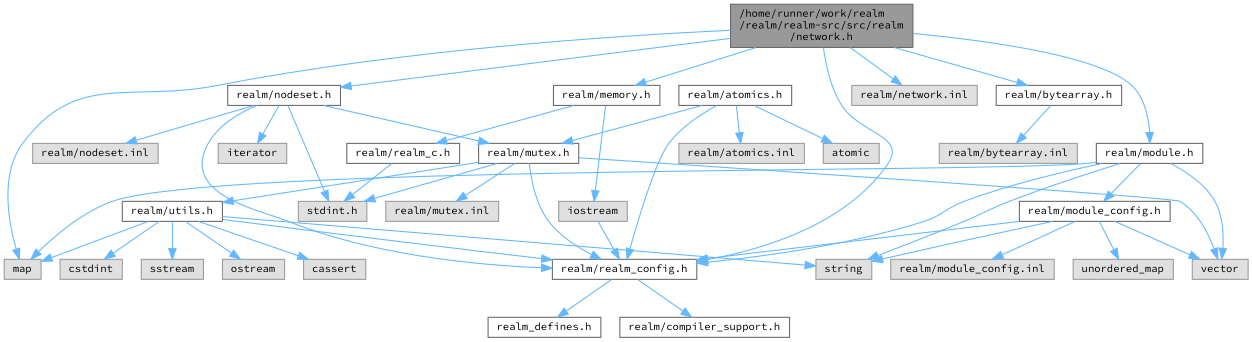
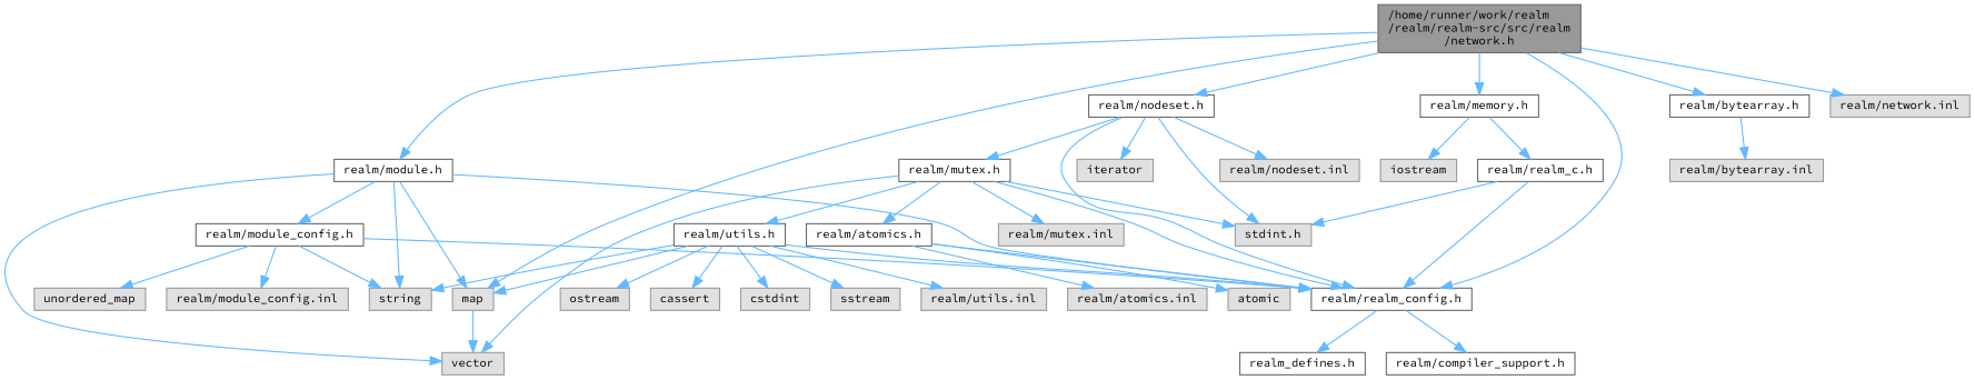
  digraph {
    fontname="Source Code Pro"
    node [color=grey60 fillcolor="#E0E0E0" fontname="Source Code Pro" fontsize=10 shape=box style=filled]
    edge [color=steelblue1 fontname="Source Code Pro" fontsize=10 labelfontname=Helvetica labelfontsize=10 style=solid]
    n1 [color=gray40 fillcolor=grey60 fontcolor=black height=0.2 label="/home/runner/work/realm\l/realm/realm-src/src/realm\l/network.h" width=0.4]
    n2 [color=grey40 fillcolor=white height=0.2 label="realm/realm_config.h" width=0.4]
    n3 [color=grey40 fillcolor=white height=0.2 label="realm/module.h" width=0.4]
    n4 [height=0.2 label=map width=0.4]
    n5 [color=grey40 fillcolor=white height=0.2 label="realm/nodeset.h" width=0.4]
    n6 [color=grey40 fillcolor=white height=0.2 label="realm/memory.h" width=0.4]
    n7 [color=grey40 fillcolor=white height=0.2 label="realm/bytearray.h" width=0.4]
    n8 [height=0.2 label="realm/network.inl" width=0.4]
    n9 [color=grey40 fillcolor=white height=0.2 label="realm_defines.h" width=0.4]
    n10 [color=grey40 fillcolor=white height=0.2 label="realm/compiler_support.h" width=0.4]
    n11 [color=grey40 fillcolor=white height=0.2 label="realm/module_config.h" width=0.4]
    n12 [height=0.2 label=string width=0.4]
    n13 [height=0.2 label=vector width=0.4]
    n14 [color=grey40 fillcolor=white height=0.2 label="realm/mutex.h" width=0.4]
    n15 [height=0.2 label="stdint.h" width=0.4]
    n16 [height=0.2 label=iterator width=0.4]
    n17 [height=0.2 label="realm/nodeset.inl" width=0.4]
    n18 [color=grey40 fillcolor=white height=0.2 label="realm/realm_c.h" width=0.4]
    n19 [height=0.2 label=iostream width=0.4]
    n20 [height=0.2 label="realm/bytearray.inl" width=0.4]
    n21 [height=0.2 label=unordered_map width=0.4]
    n22 [height=0.2 label="realm/module_config.inl" width=0.4]
    n23 [color=grey40 fillcolor=white height=0.2 label="realm/utils.h" width=0.4]
    n24 [color=grey40 fillcolor=white height=0.2 label="realm/atomics.h" width=0.4]
    n25 [height=0.2 label="realm/mutex.inl" width=0.4]
    n26 [height=0.2 label=ostream width=0.4]
    n27 [height=0.2 label=cassert width=0.4]
    n28 [height=0.2 label=cstdint width=0.4]
    n29 [height=0.2 label=sstream width=0.4]
+   n30 [height=0.2 label="realm/utils.inl" width=0.4]
    n31 [height=0.2 label=atomic width=0.4]
    n32 [height=0.2 label="realm/atomics.inl" width=0.4]
    n1 -> n2
    n1 -> n3
    n1 -> n4
    n1 -> n5
    n1 -> n6
    n1 -> n7
    n1 -> n8
    n2 -> n9
    n2 -> n10
    n3 -> n2
    n3 -> n4
    n3 -> n11
    n3 -> n12
    n3 -> n13
    n5 -> n2
    n5 -> n14
    n5 -> n15
    n5 -> n16
    n5 -> n17
    n6 -> n18
    n6 -> n19
    n7 -> n20
    n11 -> n2
    n11 -> n12
-   n11 -> n13
+   n4 -> n13
    n11 -> n21
    n11 -> n22
    n14 -> n2
    n14 -> n13
    n14 -> n15
    n14 -> n23
-   n24 -> n14
+   n14 -> n24
    n14 -> n25
-   n19 -> n2
+   n18 -> n2
    n18 -> n15
    n23 -> n2
    n23 -> n4
    n23 -> n12
    n23 -> n26
    n23 -> n27
    n23 -> n28
    n23 -> n29
+   n23 -> n30
    n24 -> n2
    n24 -> n31
    n24 -> n32
  }
